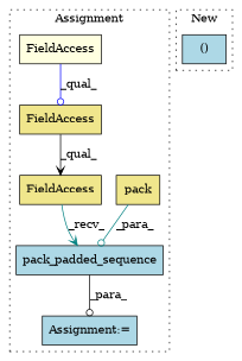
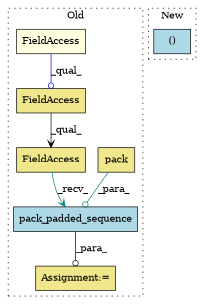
  digraph {
    node [a=22 fillcolor=khaki l=8 s=9787 shape=box style=filled]
    edge [arrowhead=odot color=black]
    n1 [a=32 fillcolor=lightblue l="21,1" label=pack_padded_sequence s="9806,9868"]
    n2 [a=32 label=pack s=9860]
-   n3 [a=7 fillcolor=lightblue l=22 label="Assignment:=" s=10222]
+   n3 [a=7 l=22 label="Assignment:=" s=10222]
    n4 [l=18 label=FieldAccess]
    n5 [l=14 label=FieldAccess]
    n6 [fillcolor=lightyellow label=FieldAccess]
    n7 [a=106 fillcolor=lightblue l=44 label="()" s=9752]
    subgraph cluster_1 {
-     label=Assignment
+     label=Old
      style=dotted
      n1
      n2
      n3
      n4
      n5
      n6
    }
    subgraph cluster_2 {
      label=New
      style=dotted
      n7
    }
    n1 -> n3 [label=_para_]
    n2 -> n1 [color=teal label=_para_]
    n4 -> n1 [arrowhead=vee color=teal label=_recv_]
    n5 -> n4 [arrowhead=vee label=_qual_]
    n6 -> n5 [color=blue label=_qual_]
  }
